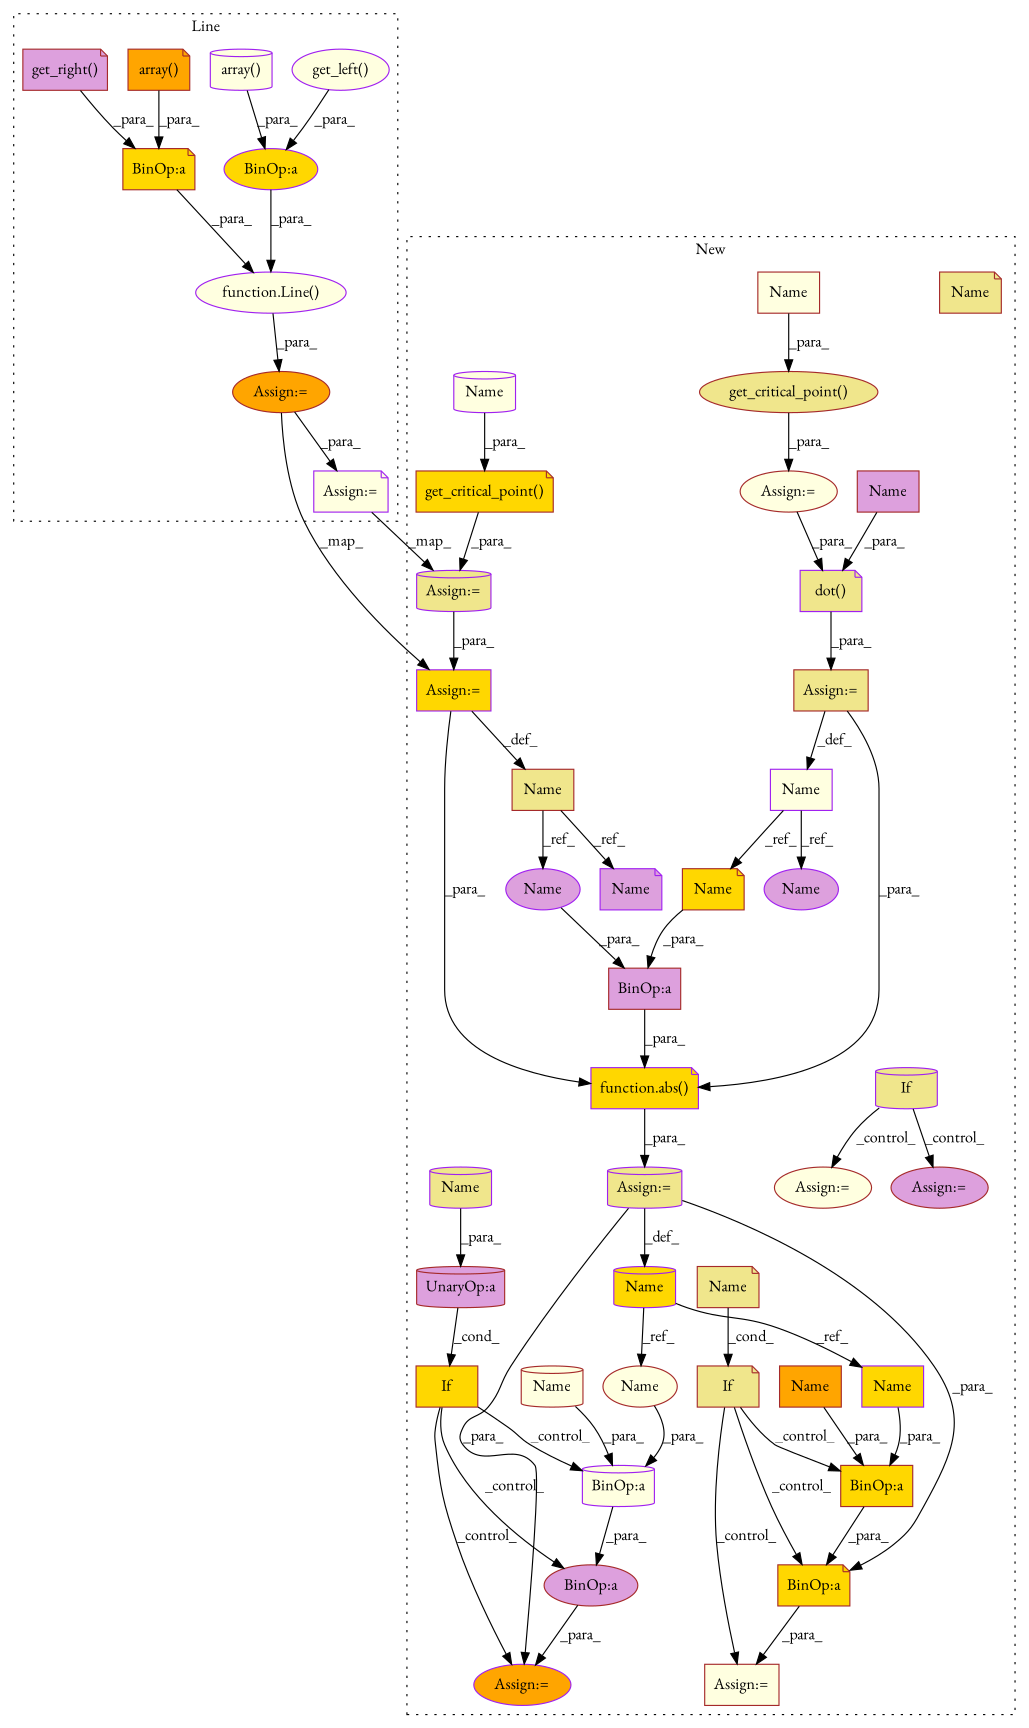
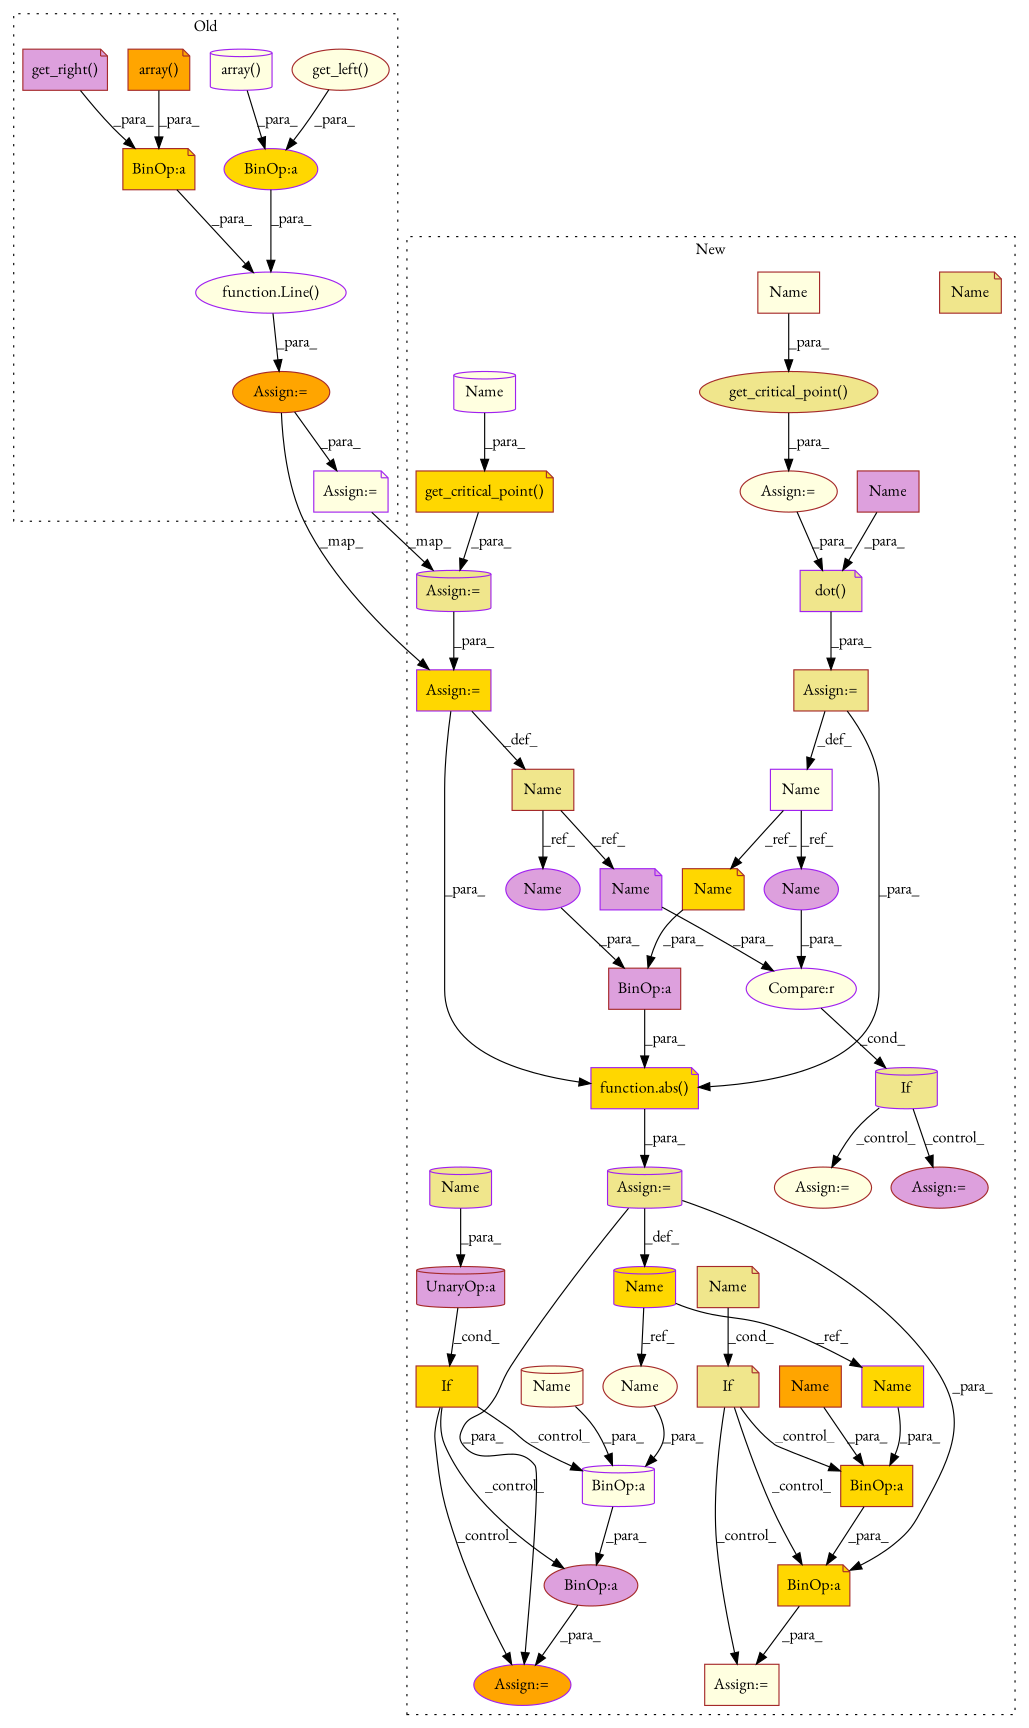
  digraph {
    fontname="EB Garamond"
    node [a=87 color=brown fillcolor=lightyellow fontname="EB Garamond" l=3 s=3842 shape=ellipse style=filled]
    edge [fontname="EB Garamond"]
-   n1 [a=75 color=purple l=24 label="get_left()" s=2367]
+   n1 [a=75 l=24 label="get_left()" s=2367]
    n2 [a=82 color=purple fillcolor=gold label="BinOp:a" s=2391]
    n3 [a=75 color=purple l="9,1" label="array()" s="2394,2431" shape=cylinder]
    n4 [a=75 color=purple l="22,15" label="function.Line()" s="2267,2432"]
    n5 [a=82 fillcolor=gold label="BinOp:a" s=2313 shape=note]
    n6 [a=75 fillcolor=orange l="9,1" label="array()" s="2316,2348" shape=note]
    n7 [a=75 fillcolor=plum l=24 label="get_right()" s=2289 shape=note]
    n8 [a=68 fillcolor=orange label="Assign:=" s=2465]
    n9 [a=68 color=purple label="Assign:=" s=2567 shape=note]
    n10 [a=96 fillcolor=gold label=If s=4261 shape=box]
    n11 [a=82 fillcolor=plum label="BinOp:a" s=4334]
    n12 [a=82 color=purple label="BinOp:a" s=4353 shape=cylinder]
    n13 [a=82 fillcolor=plum label="BinOp:a" s=3750 shape=box]
    n14 [a=61 fillcolor=plum l=21 label="UnaryOp:a" s=4264 shape=cylinder]
    n15 [a=82 fillcolor=gold label="BinOp:a" s=4938 shape=box]
    n16 [a=96 fillcolor=khaki label=If s=4850 shape=note]
    n17 [a=82 fillcolor=gold label="BinOp:a" s=4919 shape=note]
    n18 [a=75 fillcolor=gold l="32,1" label="get_critical_point()" s="3134,3182" shape=note]
    n19 [a=96 color=purple fillcolor=khaki label=If s=3839 shape=cylinder]
+   n20 [a=40 color=purple l=36 label="Compare:r"]
    n21 [color=purple fillcolor=gold l=14 label=Name s=3713 shape=cylinder]
    n22 [fillcolor=khaki l=17 label=Name s=4853 shape=note]
    n23 [a=75 fillcolor=khaki l="33,1" label="get_critical_point()" s="3227,3276"]
    n24 [color=purple l=17 label=Name s=3579 shape=box]
    n25 [fillcolor=khaki l=16 label=Name s=3447 shape=box]
    n26 [a=68 color=purple fillcolor=khaki label="Assign:=" s=3727 shape=cylinder]
    n27 [a=68 label="Assign:=" s=3913]
    n28 [a=68 fillcolor=khaki label="Assign:=" s=3596 shape=box]
    n29 [a=68 color=purple fillcolor=orange label="Assign:=" s=4317]
    n30 [a=68 label="Assign:=" s=4902 shape=box]
    n31 [a=68 fillcolor=plum label="Assign:=" s=3973]
    n32 [a=68 label="Assign:=" s=3224]
    n33 [a=75 color=purple fillcolor=gold l="4,1" label="function.abs()" s="3730,3770" shape=note]
    n34 [a=68 color=purple fillcolor=gold label="Assign:=" s=3463 shape=box]
    n35 [a=68 color=purple fillcolor=khaki label="Assign:=" s=3131 shape=cylinder]
    n36 [a=75 color=purple fillcolor=khaki l="24,14" label="dot()" s="3599,3686" shape=note]
    n37 [l=16 label=Name s=4337 shape=cylinder]
    n38 [color=purple l=16 label=Name s=3166 shape=cylinder]
    n39 [fillcolor=orange l=16 label=Name s=4922 shape=box]
    n40 [fillcolor=plum l=16 label=Name s=3670 shape=box]
    n41 [l=16 label=Name s=3260 shape=box]
    n42 [color=purple fillcolor=plum l=16 label=Name shape=note]
    n43 [color=purple fillcolor=plum l=16 label=Name s=3734]
    n44 [color=purple fillcolor=plum l=17 label=Name s=3861]
    n45 [fillcolor=gold l=17 label=Name s=3753 shape=note]
    n46 [fillcolor=khaki l=17 label=Name s=4853 shape=note]
    n47 [color=purple fillcolor=khaki l=17 label=Name s=4268 shape=cylinder]
    n48 [l=14 label=Name s=4356]
    n49 [color=purple fillcolor=gold l=14 label=Name s=4941 shape=box]
    subgraph cluster_1 {
-     label=Line
+     label=Old
      style=dotted
      n1
      n2
      n3
      n4
      n5
      n6
      n7
      n8
      n9
    }
    subgraph cluster_2 {
      label=New
      style=dotted
      n10
      n11
      n12
      n13
      n14
      n15
      n16
      n17
      n18
      n19
+     n20
      n21
      n22
      n23
      n24
      n25
      n26
      n27
      n28
      n29
      n30
      n31
      n32
      n33
      n34
      n35
      n36
      n37
      n38
      n39
      n40
      n41
      n42
      n43
      n44
      n45
      n46
      n47
      n48
      n49
    }
    n1 -> n2 [label=_para_]
    n2 -> n4 [label=_para_]
    n3 -> n2 [label=_para_]
    n4 -> n8 [label=_para_]
    n5 -> n4 [label=_para_]
    n6 -> n5 [label=_para_]
    n7 -> n5 [label=_para_]
    n8 -> n9 [label=_para_]
    n8 -> n34 [label=_map_]
    n9 -> n35 [label=_map_]
    n10 -> n11 [label=_control_]
    n10 -> n12 [label=_control_]
    n10 -> n29 [label=_control_]
    n11 -> n29 [label=_para_]
    n12 -> n11 [label=_para_]
    n13 -> n33 [label=_para_]
    n14 -> n10 [label=_cond_]
    n15 -> n17 [label=_para_]
    n16 -> n15 [label=_control_]
    n16 -> n17 [label=_control_]
    n16 -> n30 [label=_control_]
    n17 -> n30 [label=_para_]
    n18 -> n35 [label=_para_]
    n19 -> n27 [label=_control_]
    n19 -> n31 [label=_control_]
+   n20 -> n19 [label=_cond_]
    n21 -> n48 [label=_ref_]
    n21 -> n49 [label=_ref_]
    n23 -> n32 [label=_para_]
    n24 -> n44 [label=_ref_]
    n24 -> n45 [label=_ref_]
    n25 -> n42 [label=_ref_]
    n25 -> n43 [label=_ref_]
    n26 -> n17 [label=_para_]
    n26 -> n21 [label=_def_]
    n26 -> n29 [label=_para_]
    n28 -> n24 [label=_def_]
    n28 -> n33 [label=_para_]
    n32 -> n36 [label=_para_]
    n33 -> n26 [label=_para_]
    n34 -> n25 [label=_def_]
    n34 -> n33 [label=_para_]
    n35 -> n34 [label=_para_]
    n36 -> n28 [label=_para_]
    n37 -> n12 [label=_para_]
    n38 -> n18 [label=_para_]
    n39 -> n15 [label=_para_]
    n40 -> n36 [label=_para_]
    n41 -> n23 [label=_para_]
+   n42 -> n20 [label=_para_]
    n43 -> n13 [label=_para_]
+   n44 -> n20 [label=_para_]
    n45 -> n13 [label=_para_]
    n46 -> n16 [label=_cond_]
    n47 -> n14 [label=_para_]
    n48 -> n12 [label=_para_]
    n49 -> n15 [label=_para_]
  }
